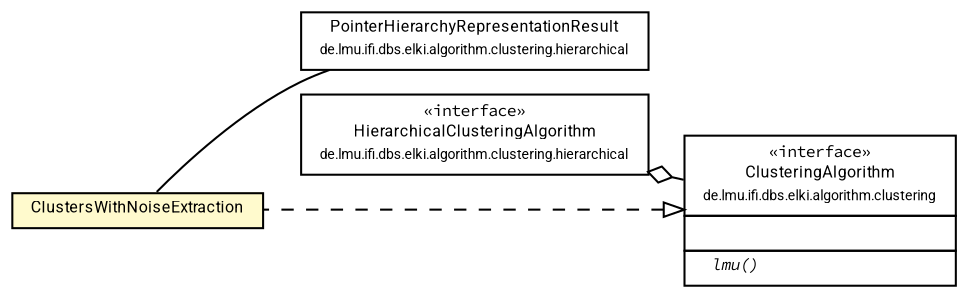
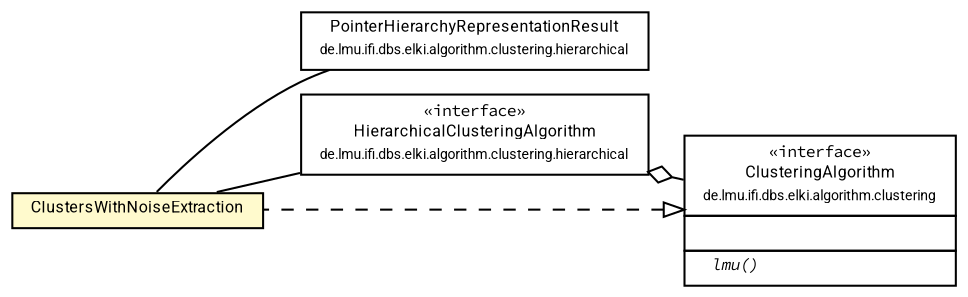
  digraph {
    fontname="Source Code Pro"
    nodesep=0.15
    rankdir=LR
    ranksep=0.25
    node [fontcolor=black fontname="Source Code Pro" fontsize=8 margin=0 shape=plaintext]
    edge [arrowhead=none color=black fontname="Source Code Pro" fontsize=7 labelfontname=Roboto labelfontsize=7 weight=2]
    n1 [height=0 label=<<table title="de.lmu.ifi.dbs.elki.algorithm.clustering.hierarchical.PointerHierarchyRepresentationResult" border="0" cellborder="1" cellspacing="0" cellpadding="2" href="../PointerHierarchyRepresentationResult.html" target="_parent"> 		<tr><td><table border="0" cellspacing="0" cellpadding="1"> 		<tr><td align="center" balign="center"> <font face="Roboto">PointerHierarchyRepresentationResult</font> </td></tr> 		<tr><td align="center" balign="center"> <font face="Roboto" point-size="7.0">de.lmu.ifi.dbs.elki.algorithm.clustering.hierarchical</font> </td></tr> 		</table></td></tr> 		</table>> width=0]
    n2 [height=0 label=<<table title="de.lmu.ifi.dbs.elki.algorithm.clustering.hierarchical.extraction.ClustersWithNoiseExtraction" border="0" cellborder="1" cellspacing="0" cellpadding="2" bgcolor="lemonChiffon" href="ClustersWithNoiseExtraction.html" target="_parent"> 		<tr><td><table border="0" cellspacing="0" cellpadding="1"> 		<tr><td align="center" balign="center"> <font face="Roboto">ClustersWithNoiseExtraction</font> </td></tr> 		</table></td></tr> 		</table>> width=0]
    n3 [height=0 label=<<table title="de.lmu.ifi.dbs.elki.algorithm.clustering.hierarchical.HierarchicalClusteringAlgorithm" border="0" cellborder="1" cellspacing="0" cellpadding="2" href="../HierarchicalClusteringAlgorithm.html" target="_parent"> 		<tr><td><table border="0" cellspacing="0" cellpadding="1"> 		<tr><td align="center" balign="center"> &#171;interface&#187; </td></tr> 		<tr><td align="center" balign="center"> <font face="Roboto">HierarchicalClusteringAlgorithm</font> </td></tr> 		<tr><td align="center" balign="center"> <font face="Roboto" point-size="7.0">de.lmu.ifi.dbs.elki.algorithm.clustering.hierarchical</font> </td></tr> 		</table></td></tr> 		</table>> width=0]
    n4 [height=0 label=<<table title="de.lmu.ifi.dbs.elki.algorithm.clustering.ClusteringAlgorithm" border="0" cellborder="1" cellspacing="0" cellpadding="2" href="../../ClusteringAlgorithm.html" target="_parent"> 		<tr><td><table border="0" cellspacing="0" cellpadding="1"> 		<tr><td align="center" balign="center"> &#171;interface&#187; </td></tr> 		<tr><td align="center" balign="center"> <font face="Roboto">ClusteringAlgorithm</font> </td></tr> 		<tr><td align="center" balign="center"> <font face="Roboto" point-size="7.0">de.lmu.ifi.dbs.elki.algorithm.clustering</font> </td></tr> 		</table></td></tr> 		<tr><td><table border="0" cellspacing="0" cellpadding="1"> 		<tr><td align="left" balign="left">  </td></tr> 		</table></td></tr> 		<tr><td><table border="0" cellspacing="0" cellpadding="1"> 		<tr><td align="left" balign="left"> <i> lmu()</i> </td></tr> 		</table></td></tr> 		</table>> width=0]
    n2 -> n1
+   n2 -> n3
    n3 -> n4 [arrowtail=ediamond dir=back weight=4]
    n4 -> n2 [arrowtail=empty dir=back style=dashed weight=9 arrowhead=""]
  }
